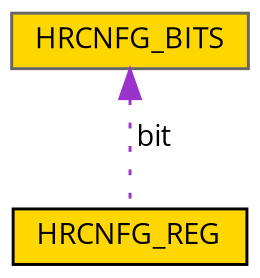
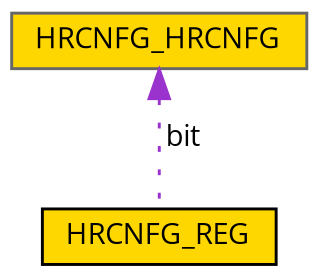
  digraph {
    fontname="Open Sans"
    node [fillcolor=gold fontname="Open Sans" fontsize=10 shape=record style=filled]
    n1 [color=black fontcolor=black height=0.2 label=HRCNFG_REG width=0.4]
-   n2 [color=gray40 height=0.2 label=HRCNFG_BITS width=0.4]
+   n2 [color=gray40 height=0.2 label=HRCNFG_HRCNFG width=0.4]
    n2 -> n1 [color=darkorchid3 dir=back fontname="Open Sans" fontsize=10 label=" bit" labelfontname=Helvetica labelfontsize=10 style=dotted]
  }
